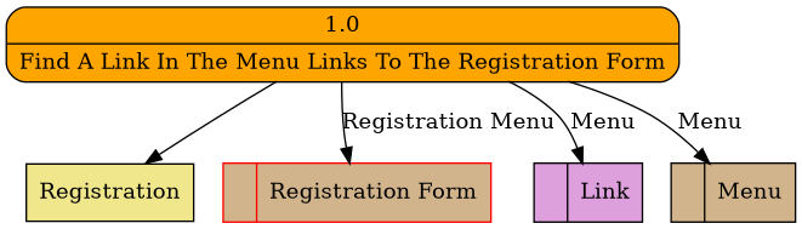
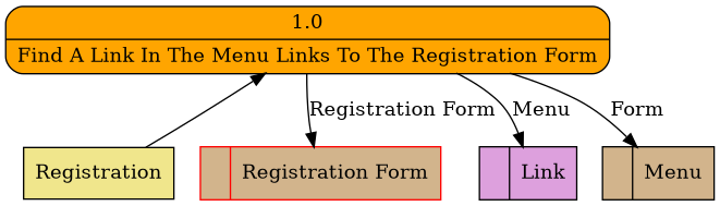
  digraph {
    node [fillcolor=tan shape=record style=filled]
    n1 [color=red label="<f0>  |<f1> Registration Form "]
    n2 [fillcolor=plum label="<f0>  |<f1> Link "]
    n3 [label="<f0>  |<f1> Menu "]
    n4 [fillcolor=khaki label=Registration shape=box]
    n5 [fillcolor=orange label="{<f0> 1.0|<f1> Find A Link In The Menu Links To The Registration Form }" shape=Mrecord]
-   n5 -> n4
-   n5 -> n1 [label="Registration Menu"]
+   n4 -> n5
+   n5 -> n1 [label="Registration Form"]
    n5 -> n2 [label=Menu]
-   n5 -> n3 [label=Menu]
+   n5 -> n3 [label=Form]
  }
